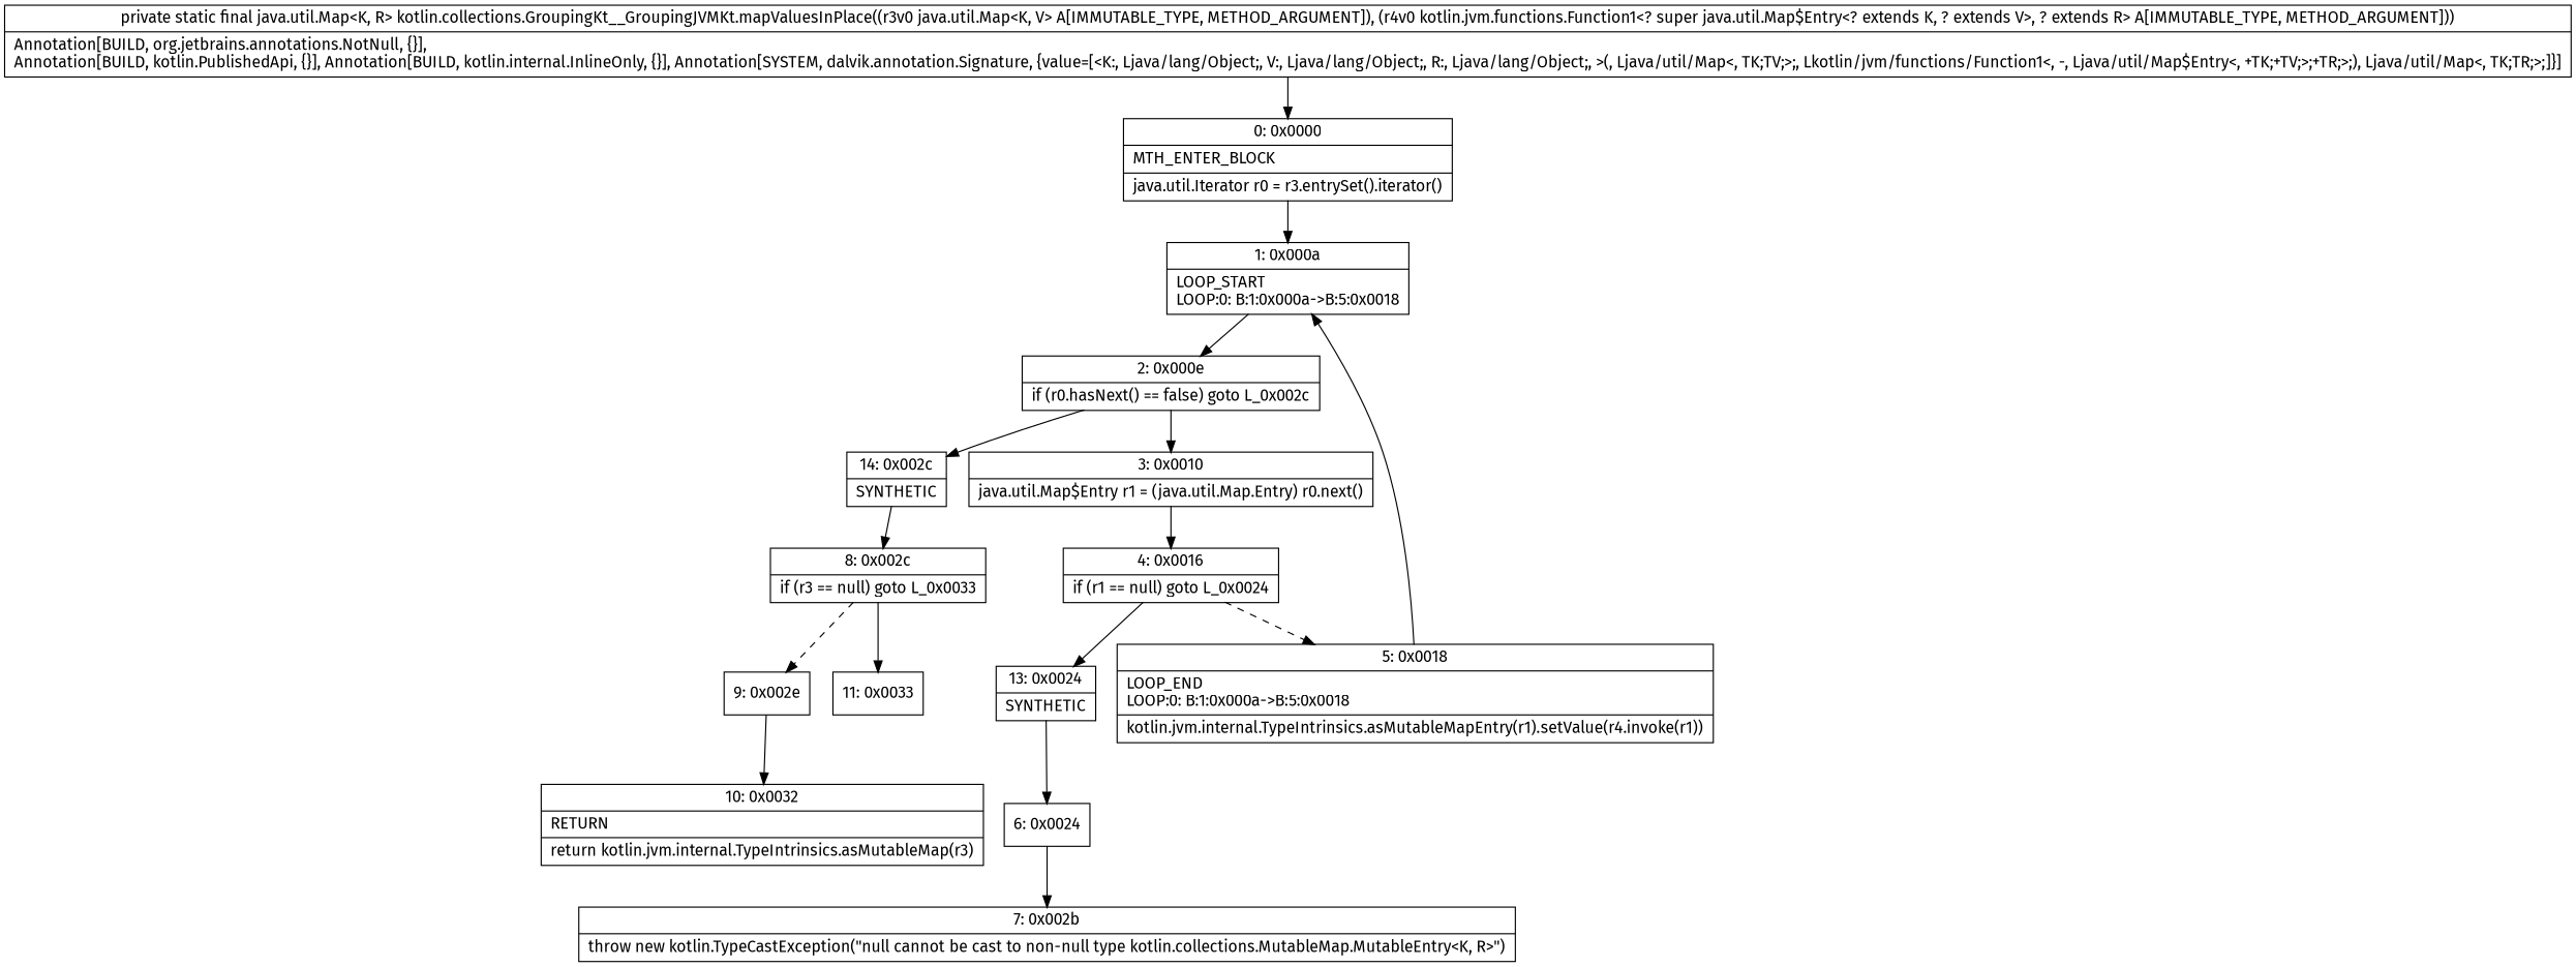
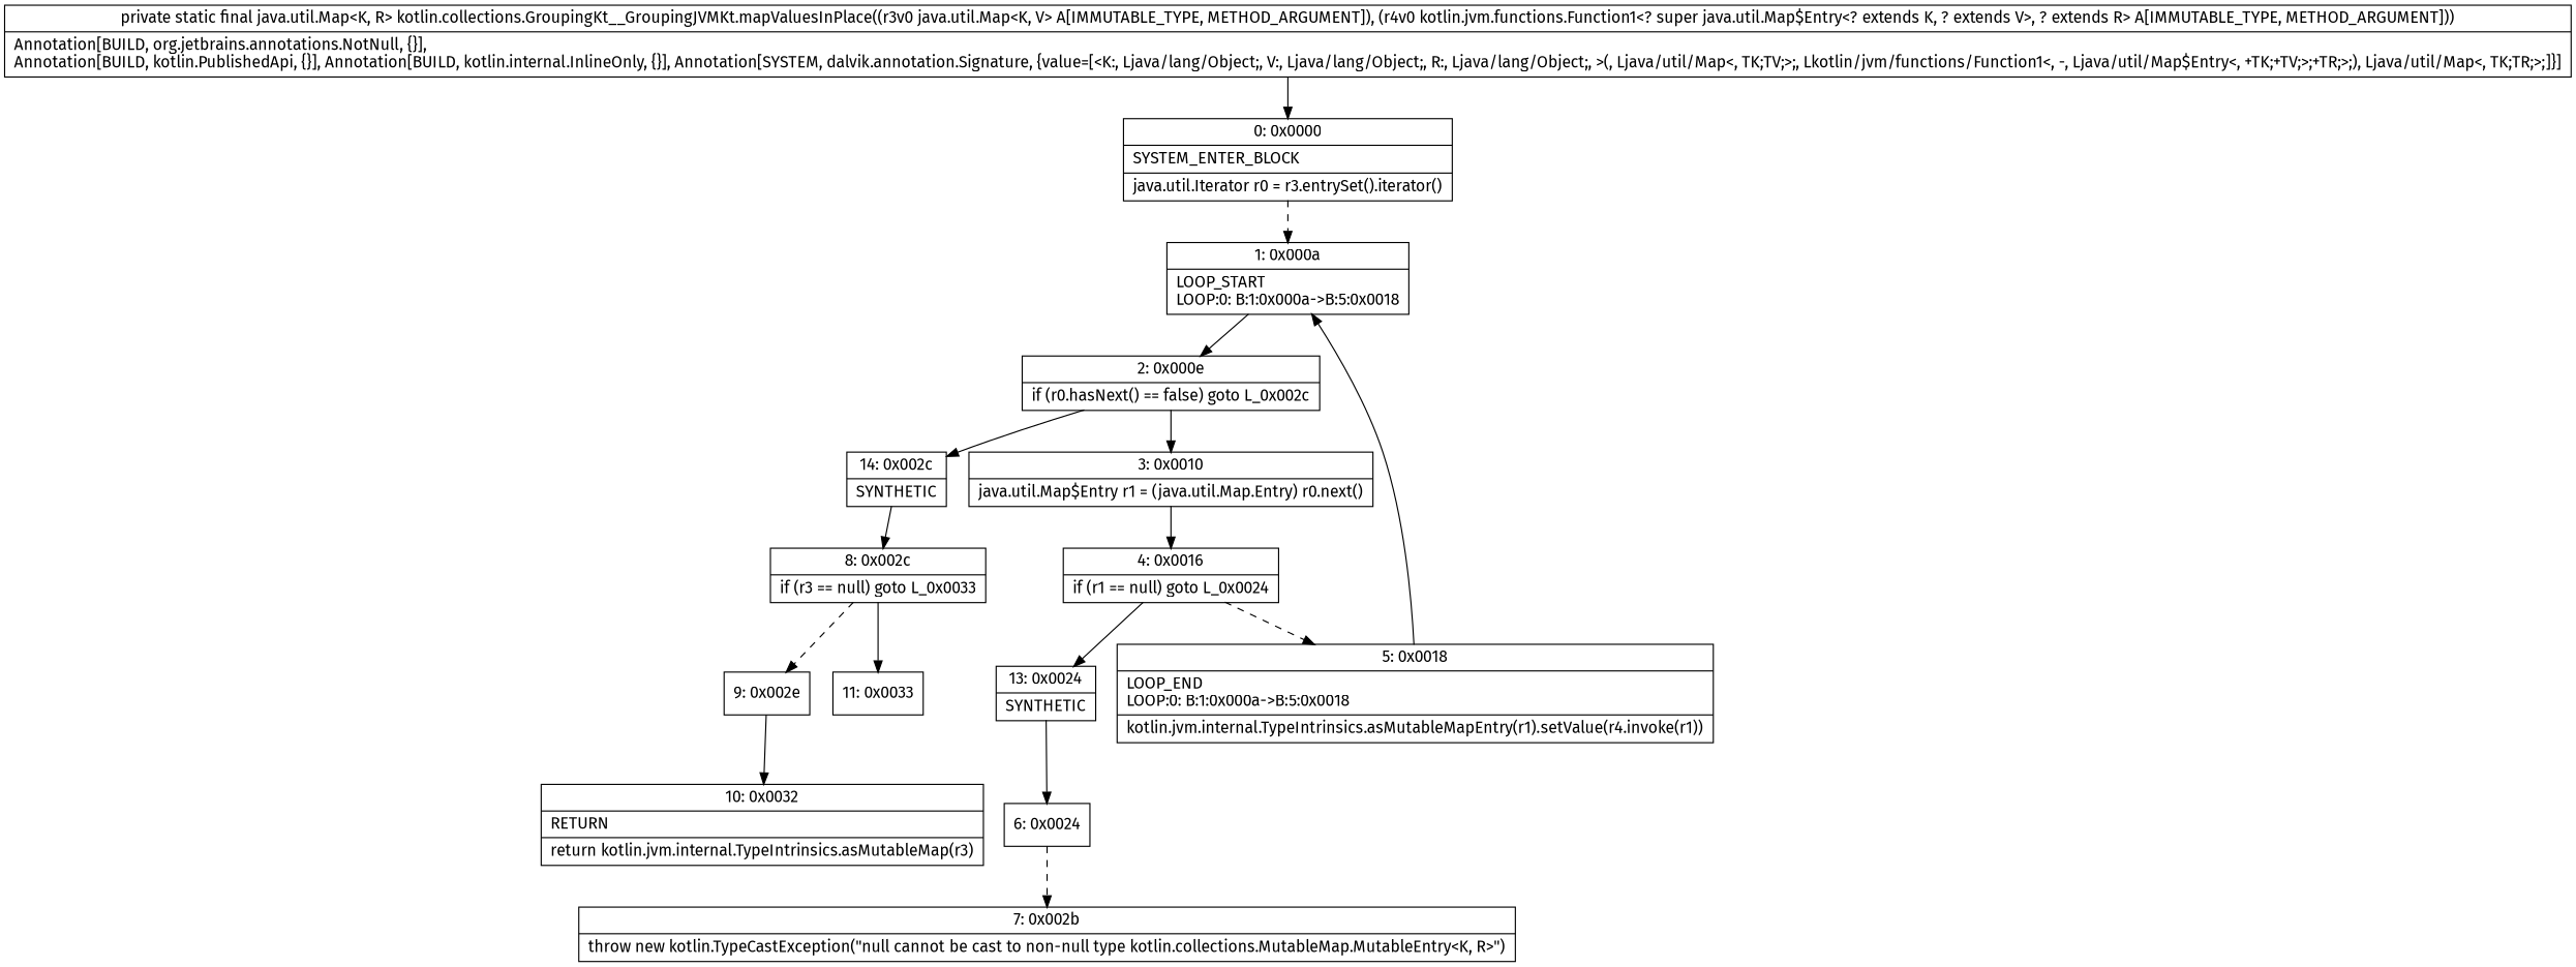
  digraph {
    fontname="Fira Sans"
    node [fontname="Fira Sans" shape=record]
    edge [fontname="Fira Sans"]
-   n1 [label="{0\:\ 0x0000|MTH_ENTER_BLOCK\l|java.util.Iterator r0 = r3.entrySet().iterator()\l}"]
+   n1 [label="{0\:\ 0x0000|SYSTEM_ENTER_BLOCK\l|java.util.Iterator r0 = r3.entrySet().iterator()\l}"]
    n2 [label="{1\:\ 0x000a|LOOP_START\lLOOP:0: B:1:0x000a\-\>B:5:0x0018\l}"]
    n3 [label="{2\:\ 0x000e|if (r0.hasNext() == false) goto L_0x002c\l}"]
    n4 [label="{3\:\ 0x0010|java.util.Map$Entry r1 = (java.util.Map.Entry) r0.next()\l}"]
    n5 [label="{14\:\ 0x002c|SYNTHETIC\l}"]
    n6 [label="{4\:\ 0x0016|if (r1 == null) goto L_0x0024\l}"]
    n7 [label="{8\:\ 0x002c|if (r3 == null) goto L_0x0033\l}"]
    n8 [label="{5\:\ 0x0018|LOOP_END\lLOOP:0: B:1:0x000a\-\>B:5:0x0018\l|kotlin.jvm.internal.TypeIntrinsics.asMutableMapEntry(r1).setValue(r4.invoke(r1))\l}"]
    n9 [label="{13\:\ 0x0024|SYNTHETIC\l}"]
    n10 [label="{6\:\ 0x0024}"]
    n11 [label="{7\:\ 0x002b|throw new kotlin.TypeCastException(\"null cannot be cast to non\-null type kotlin.collections.MutableMap.MutableEntry\<K, R\>\")\l}"]
    n12 [label="{9\:\ 0x002e}"]
    n13 [label="{11\:\ 0x0033}"]
    n14 [label="{10\:\ 0x0032|RETURN\l|return kotlin.jvm.internal.TypeIntrinsics.asMutableMap(r3)\l}"]
    n15 [label="{private static final java.util.Map\<K, R\> kotlin.collections.GroupingKt__GroupingJVMKt.mapValuesInPlace((r3v0 java.util.Map\<K, V\> A[IMMUTABLE_TYPE, METHOD_ARGUMENT]), (r4v0 kotlin.jvm.functions.Function1\<? super java.util.Map$Entry\<? extends K, ? extends V\>, ? extends R\> A[IMMUTABLE_TYPE, METHOD_ARGUMENT]))  | Annotation[BUILD, org.jetbrains.annotations.NotNull, \{\}], \lAnnotation[BUILD, kotlin.PublishedApi, \{\}], Annotation[BUILD, kotlin.internal.InlineOnly, \{\}], Annotation[SYSTEM, dalvik.annotation.Signature, \{value=[\<K:, Ljava\/lang\/Object;, V:, Ljava\/lang\/Object;, R:, Ljava\/lang\/Object;, \>(, Ljava\/util\/Map\<, TK;TV;\>;, Lkotlin\/jvm\/functions\/Function1\<, \-, Ljava\/util\/Map$Entry\<, +TK;+TV;\>;+TR;\>;), Ljava\/util\/Map\<, TK;TR;\>;]\}]\l}"]
-   n1 -> n2
+   n1 -> n2 [style=dashed]
    n2 -> n3
    n3 -> n4 [style=solid]
    n3 -> n5
    n4 -> n6
    n5 -> n7
    n6 -> n8 [style=dashed]
    n6 -> n9
    n7 -> n12 [style=dashed]
    n7 -> n13
    n8 -> n2
    n9 -> n10
-   n10 -> n11
+   n10 -> n11 [style=dashed]
    n12 -> n14
    n15 -> n1
  }
